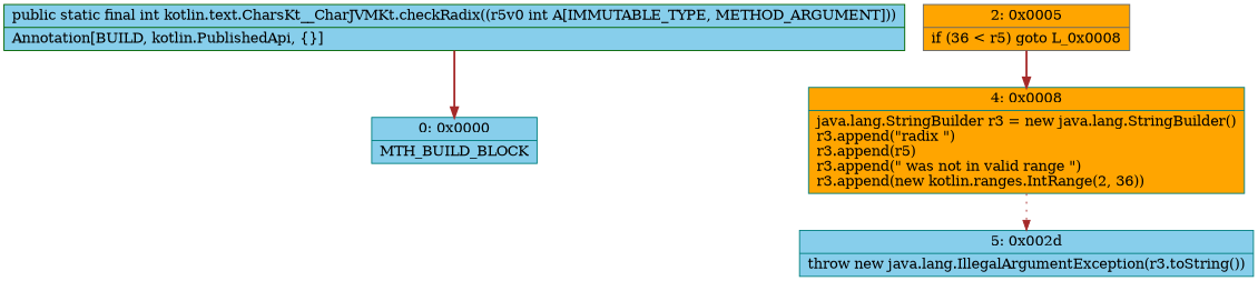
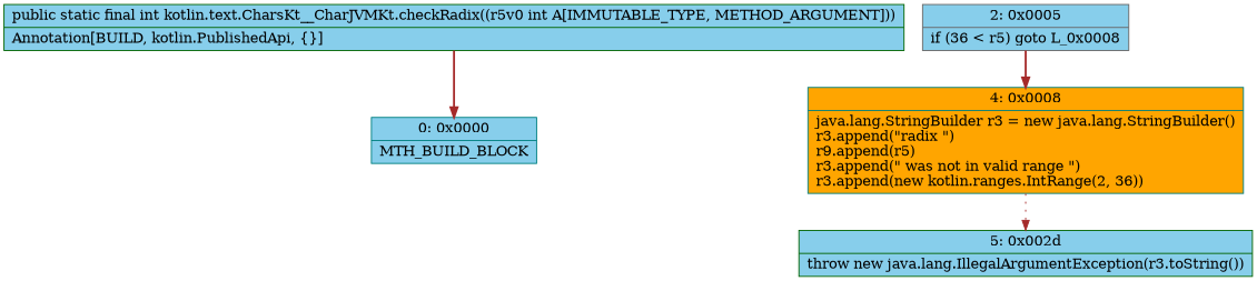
  digraph {
    node [color=teal fillcolor=skyblue shape=record style=filled]
    edge [color=brown style=bold]
    n1 [label="{0\:\ 0x0000|MTH_BUILD_BLOCK\l}"]
-   n2 [color=gray40 fillcolor=orange label="{2\:\ 0x0005|if (36 \< r5) goto L_0x0008\l}"]
-   n3 [fillcolor=orange label="{4\:\ 0x0008|java.lang.StringBuilder r3 = new java.lang.StringBuilder()\lr3.append(\"radix \")\lr3.append(r5)\lr3.append(\" was not in valid range \")\lr3.append(new kotlin.ranges.IntRange(2, 36))\l}"]
-   n4 [label="{5\:\ 0x002d|throw new java.lang.IllegalArgumentException(r3.toString())\l}"]
+   n2 [color=gray40 label="{2\:\ 0x0005|if (36 \< r5) goto L_0x0008\l}"]
+   n3 [fillcolor=orange label="{4\:\ 0x0008|java.lang.StringBuilder r3 = new java.lang.StringBuilder()\lr3.append(\"radix \")\lr9.append(r5)\lr3.append(\" was not in valid range \")\lr3.append(new kotlin.ranges.IntRange(2, 36))\l}"]
+   n4 [color=darkgreen label="{5\:\ 0x002d|throw new java.lang.IllegalArgumentException(r3.toString())\l}"]
    n5 [color=darkgreen label="{public static final int kotlin.text.CharsKt__CharJVMKt.checkRadix((r5v0 int A[IMMUTABLE_TYPE, METHOD_ARGUMENT]))  | Annotation[BUILD, kotlin.PublishedApi, \{\}]\l}"]
    n2 -> n3
    n3 -> n4 [style=dotted]
    n5 -> n1
  }
